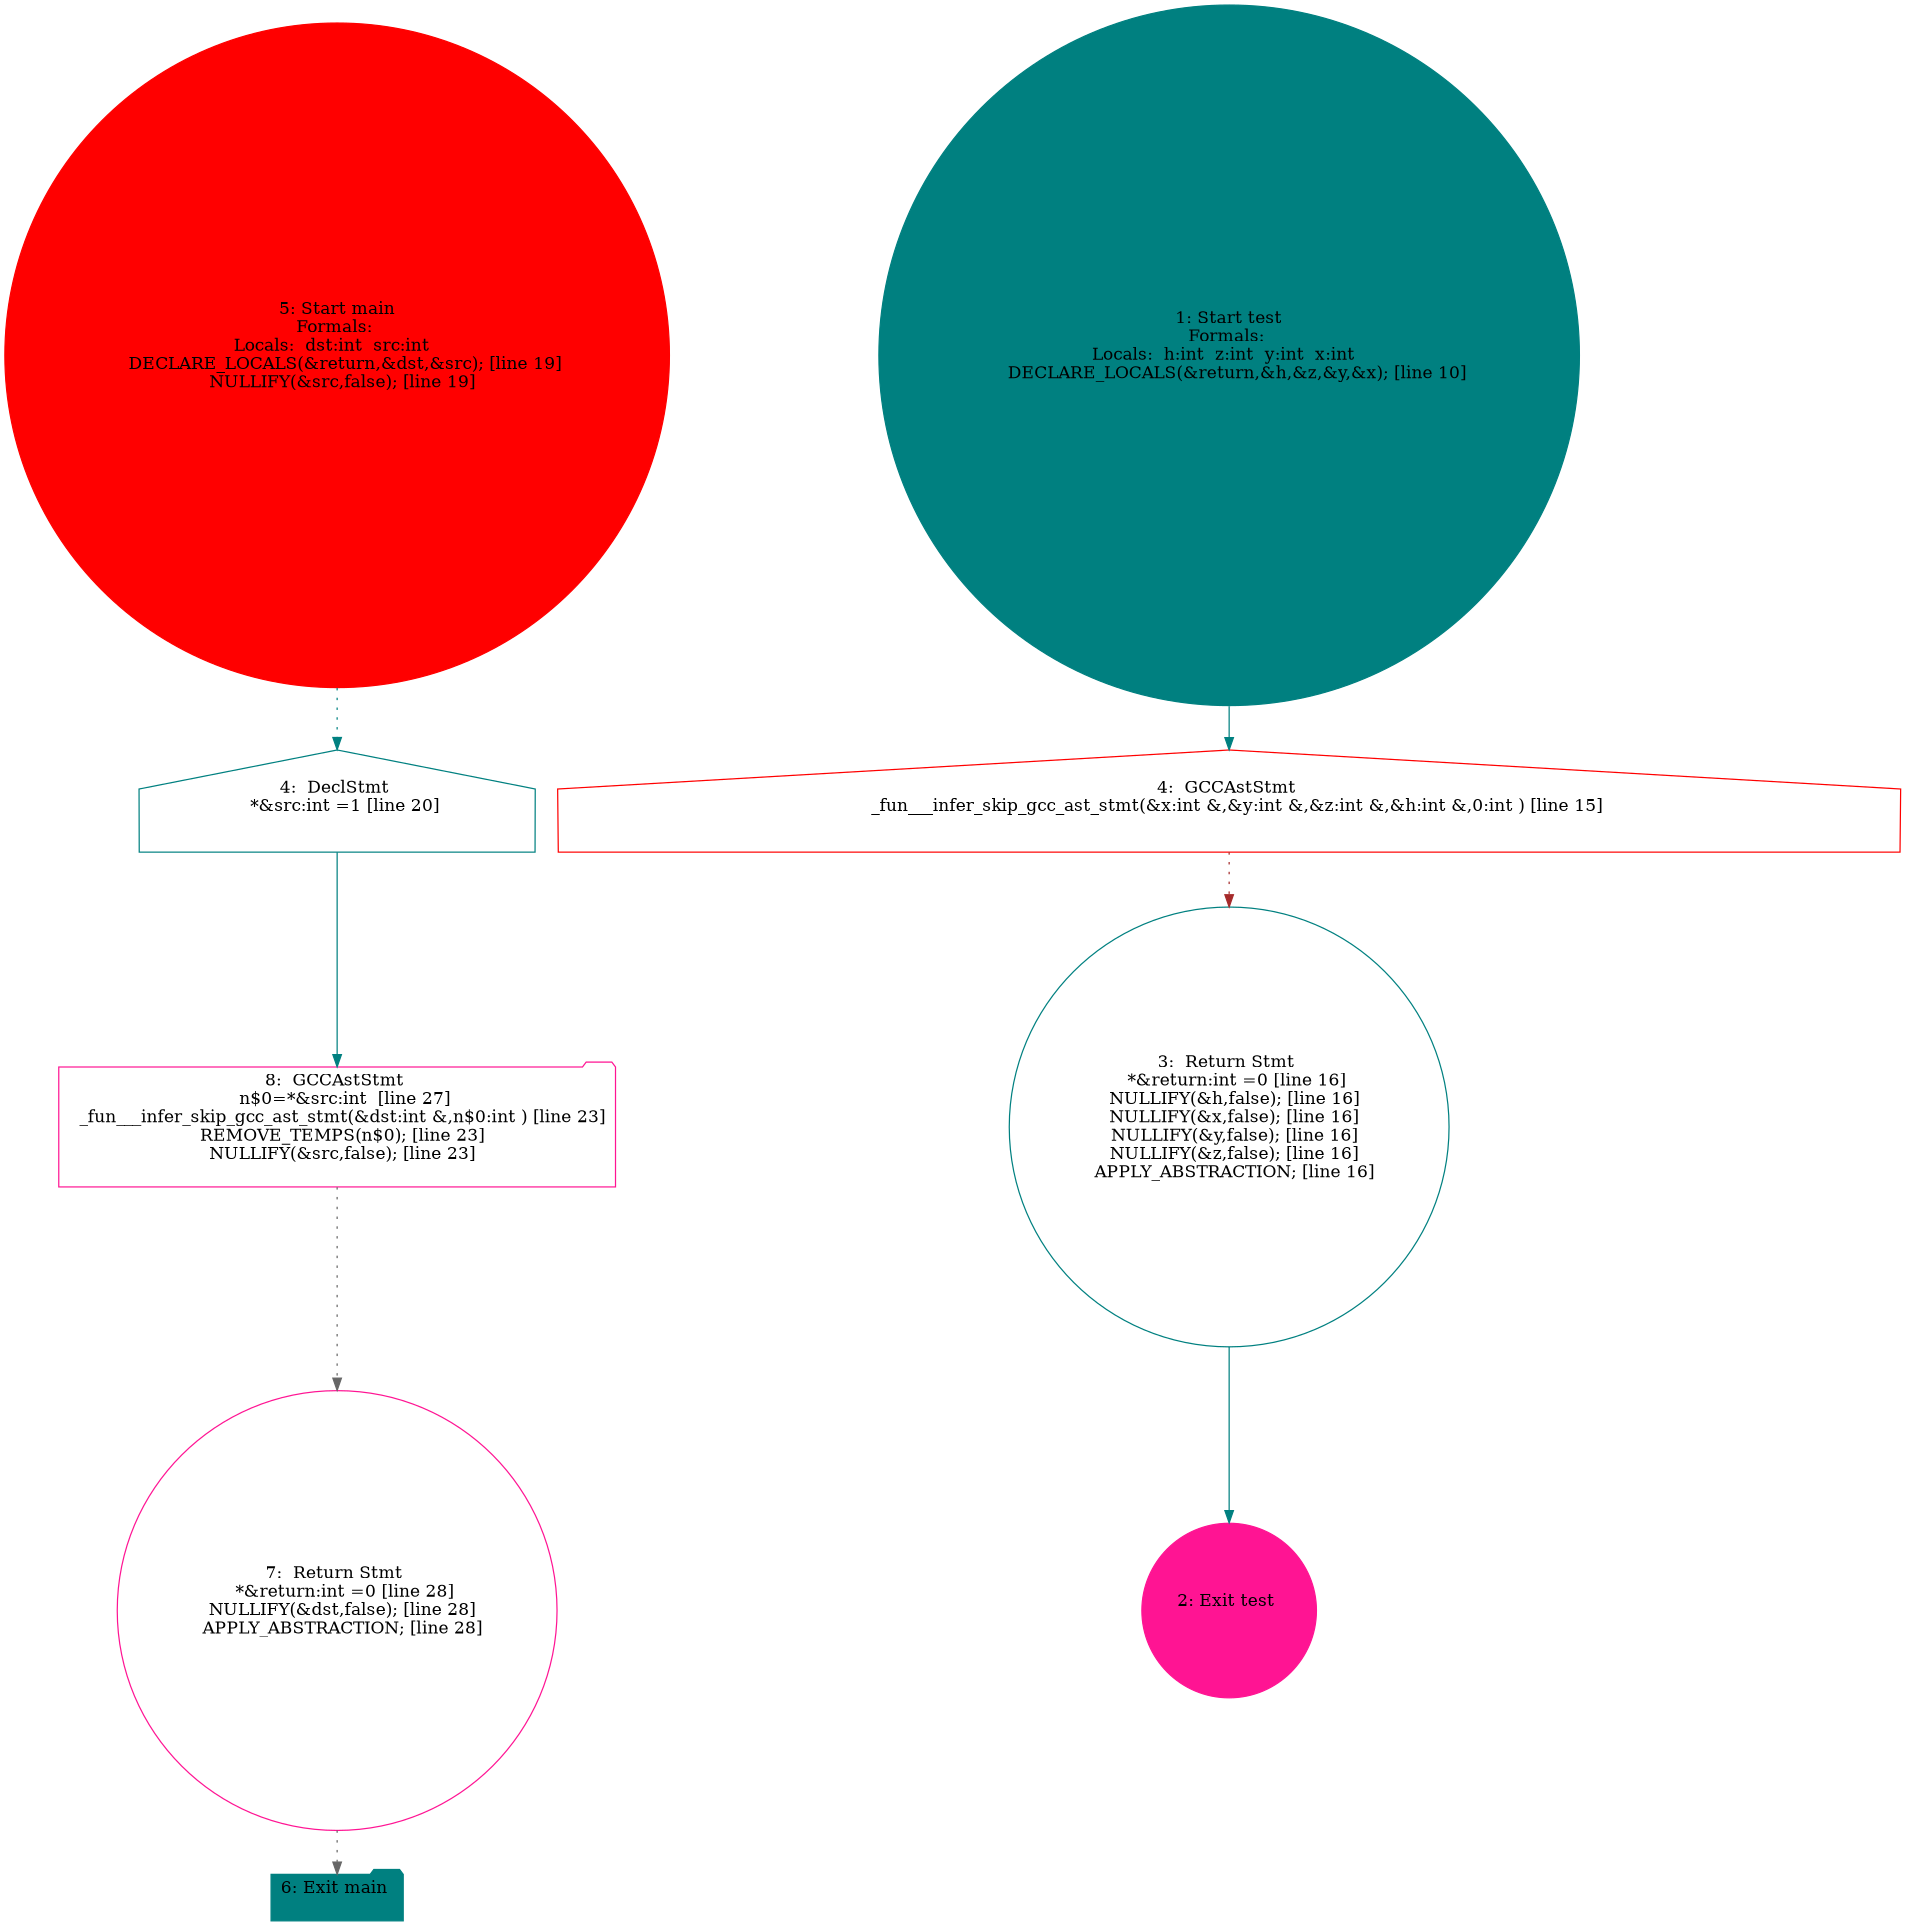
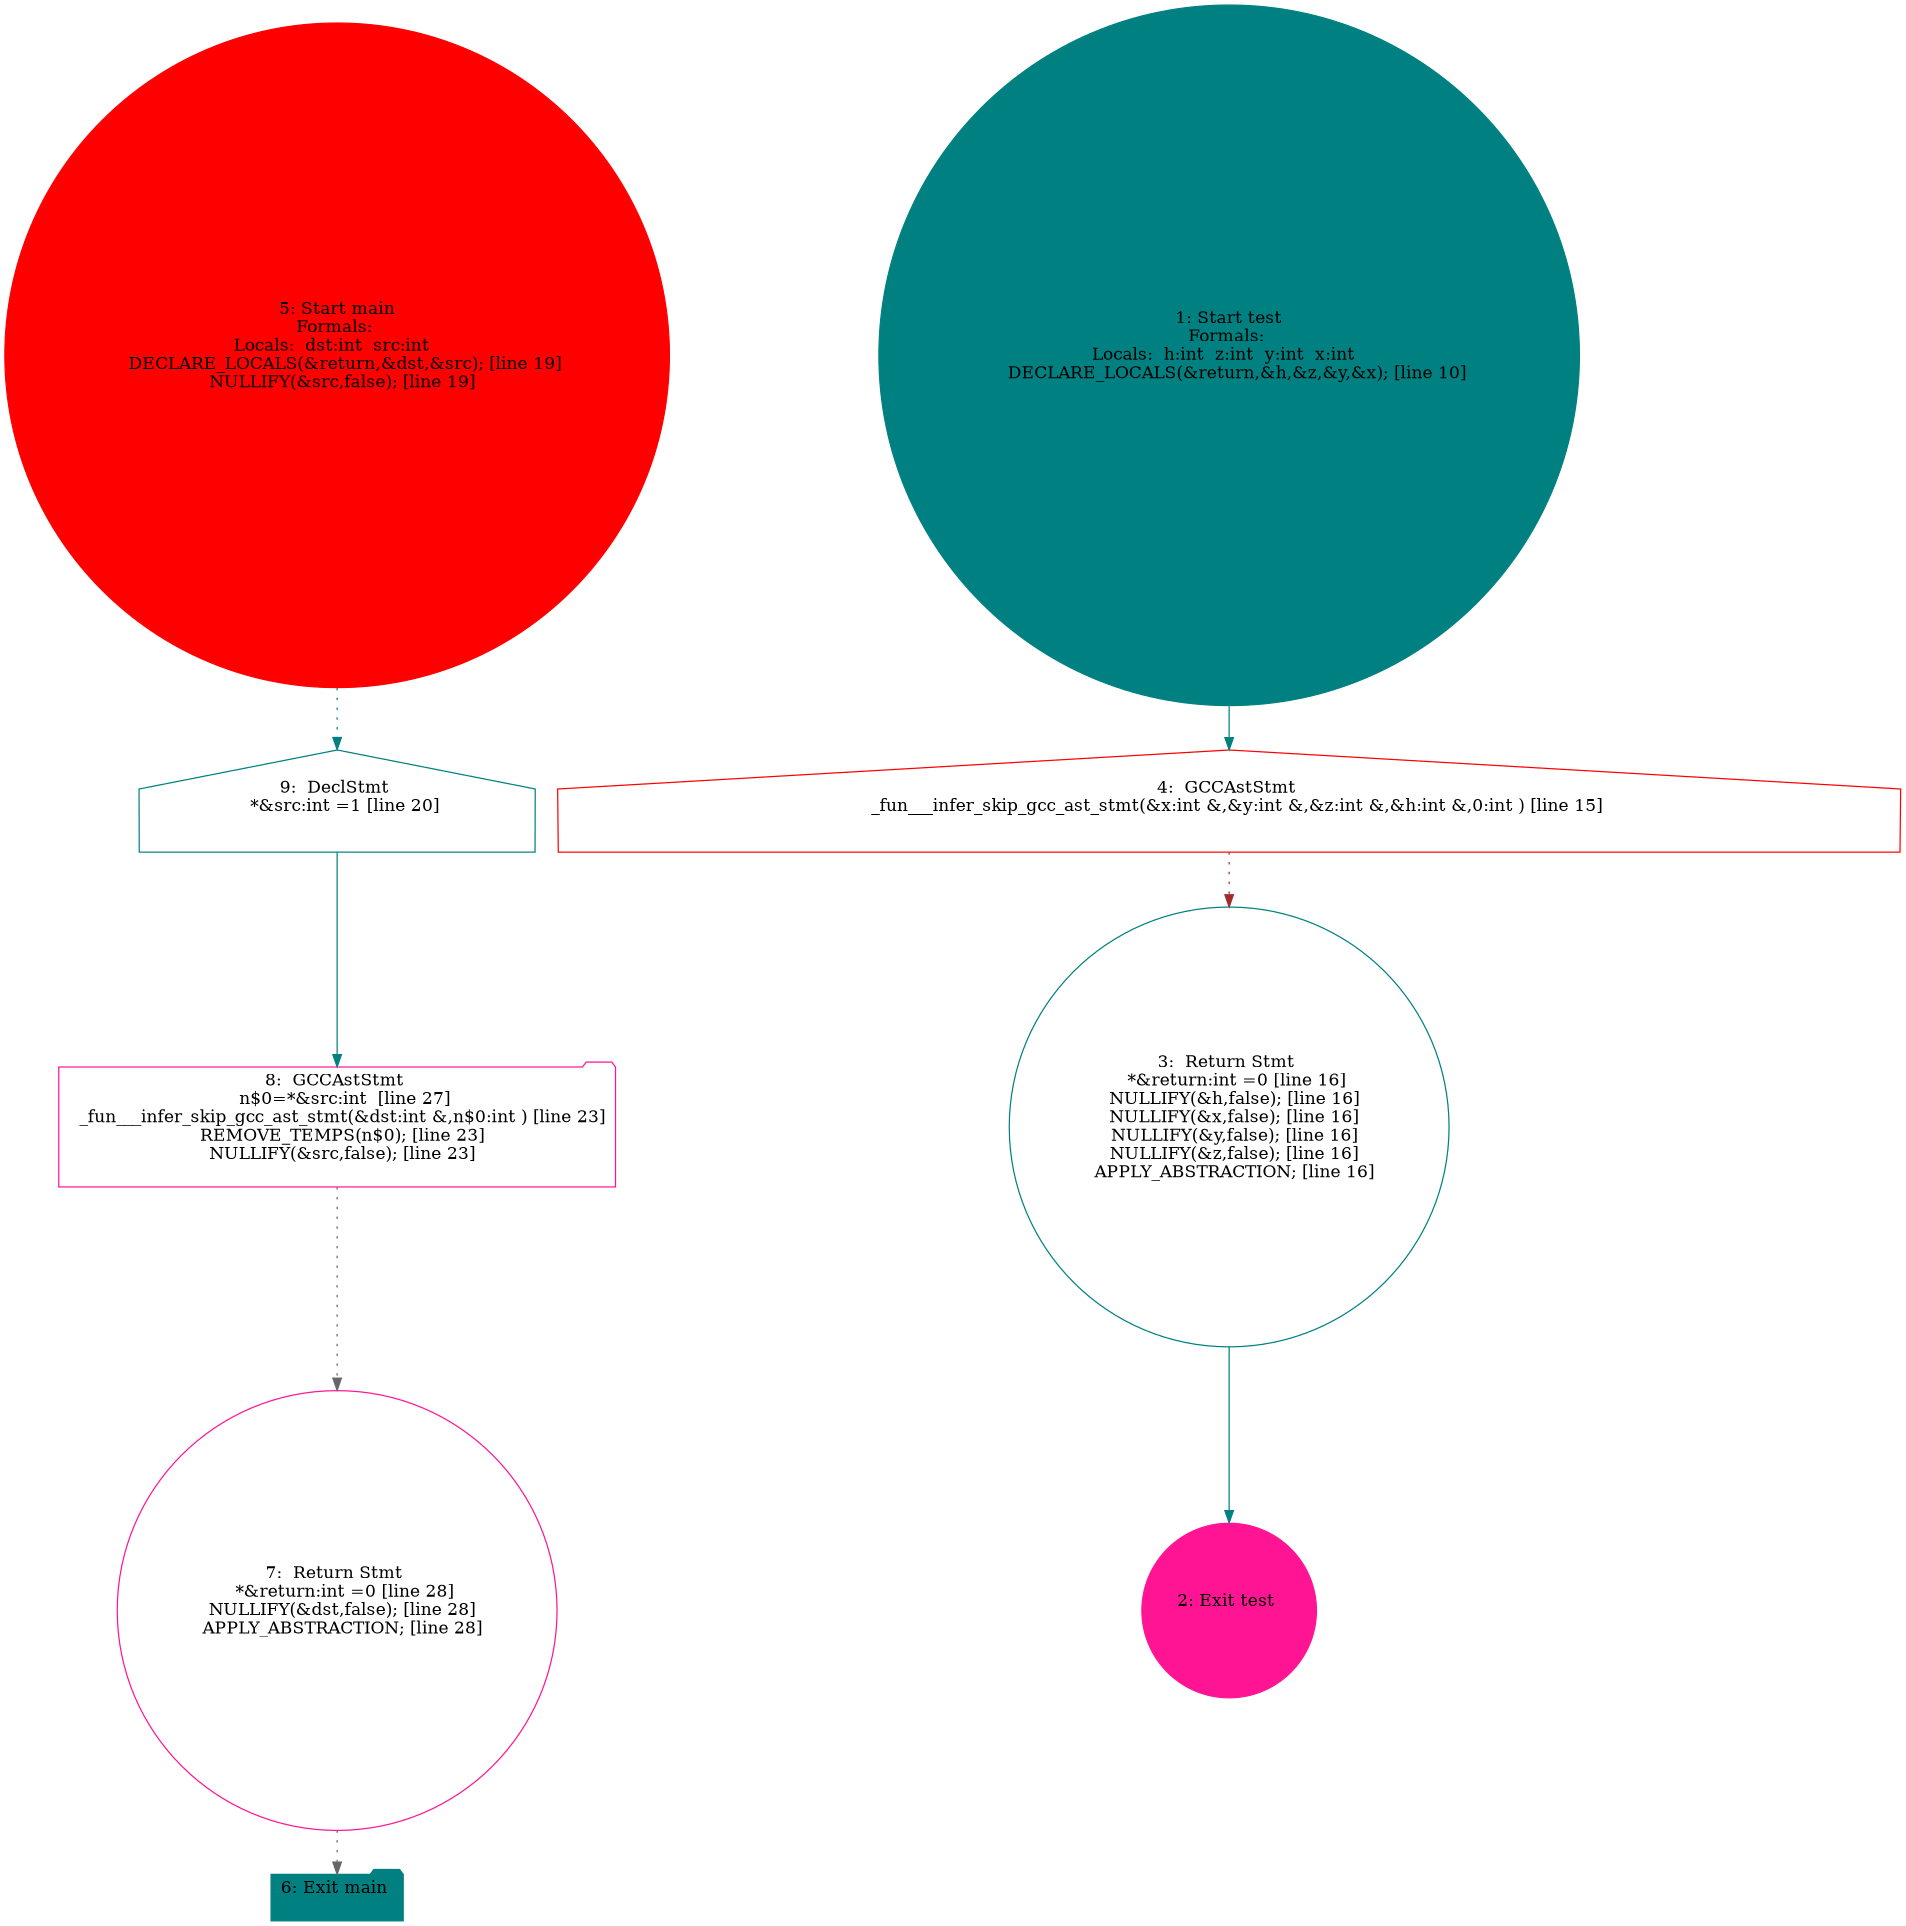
  digraph {
    node [shape=circle color=teal]
    edge [color=teal style=dotted]
-   n1 [label="4:  DeclStmt \n   *&src:int =1 [line 20]\n " shape=house]
+   n1 [label="9:  DeclStmt \n   *&src:int =1 [line 20]\n " shape=house]
    n2 [label="8:  GCCAstStmt \n   n$0=*&src:int  [line 27]\n  _fun___infer_skip_gcc_ast_stmt(&dst:int &,n$0:int ) [line 23]\n  REMOVE_TEMPS(n$0); [line 23]\n  NULLIFY(&src,false); [line 23]\n " shape=folder color=deeppink]
    n3 [label="7:  Return Stmt \n   *&return:int =0 [line 28]\n  NULLIFY(&dst,false); [line 28]\n  APPLY_ABSTRACTION; [line 28]\n " color=deeppink]
    n4 [label="6: Exit main \n  " style=filled shape=folder]
    n5 [color=red label="5: Start main\nFormals: \nLocals:  dst:int  src:int  \n   DECLARE_LOCALS(&return,&dst,&src); [line 19]\n  NULLIFY(&src,false); [line 19]\n " style=filled]
    n6 [label="4:  GCCAstStmt \n   _fun___infer_skip_gcc_ast_stmt(&x:int &,&y:int &,&z:int &,&h:int &,0:int ) [line 15]\n " shape=house color=red]
    n7 [label="3:  Return Stmt \n   *&return:int =0 [line 16]\n  NULLIFY(&h,false); [line 16]\n  NULLIFY(&x,false); [line 16]\n  NULLIFY(&y,false); [line 16]\n  NULLIFY(&z,false); [line 16]\n  APPLY_ABSTRACTION; [line 16]\n "]
    n8 [color=deeppink label="2: Exit test \n  " style=filled]
    n9 [label="1: Start test\nFormals: \nLocals:  h:int  z:int  y:int  x:int  \n   DECLARE_LOCALS(&return,&h,&z,&y,&x); [line 10]\n " style=filled]
    n1 -> n2 [style=solid]
    n2 -> n3 [color=gray40]
    n3 -> n4 [color=gray40]
    n5 -> n1
    n6 -> n7 [color=brown]
    n7 -> n8 [style=solid]
    n9 -> n6 [style=solid]
  }
